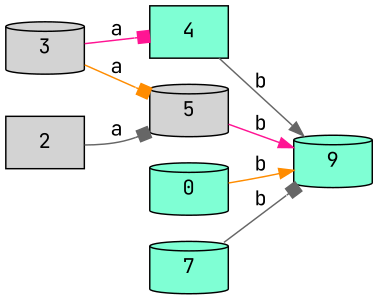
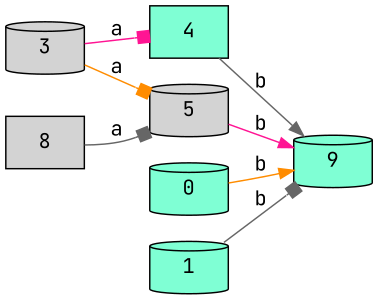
  strict digraph {
    fontname="JetBrains Mono"
    rankdir=LR
    node [fillcolor=aquamarine fontname="JetBrains Mono" shape=cylinder style=filled]
    edge [arrowhead=box color=gray40 fontname="JetBrains Mono"]
    3 [fillcolor=lightgrey]
    4 [shape=box]
    5 [fillcolor=lightgrey]
    n4 [label=9]
    0
-   1 [label=7]
-   2 [fillcolor=lightgrey shape=box]
+   1
+   2 [fillcolor=lightgrey shape=box label=8]
    3 -> 4 [color=deeppink label=a]
    3 -> 5 [color=darkorange label=a]
    4 -> n4 [arrowhead=normal label=b]
    5 -> n4 [arrowhead=normal color=deeppink label=b]
    0 -> n4 [arrowhead=normal color=darkorange label=b]
    1 -> n4 [label=b]
    2 -> 5 [label=a]
  }
